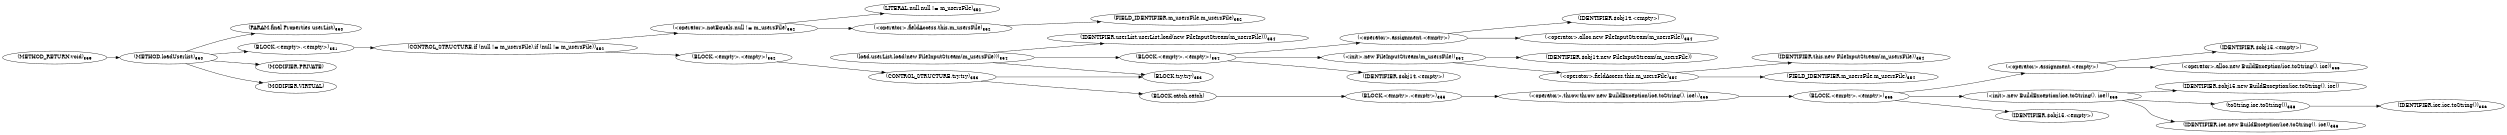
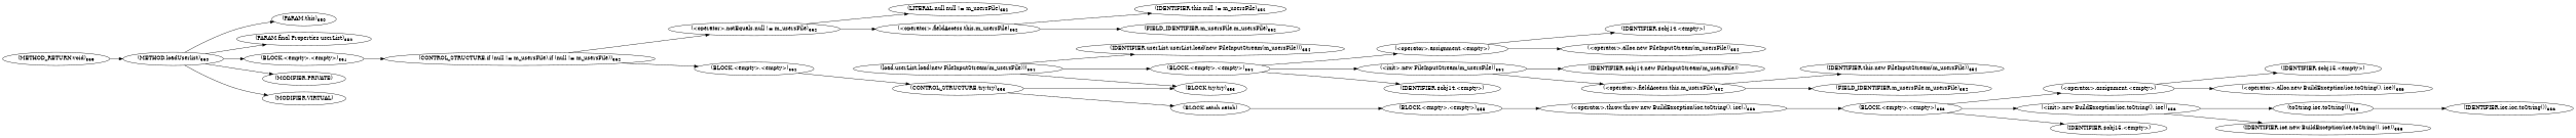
  digraph {
    rankdir=LR
    n1 [label=<(METHOD,loadUserlist)<SUB>350</SUB>>]
+   n2 [label=<(PARAM,this)<SUB>350</SUB>>]
    n3 [label=<(PARAM,final Properties userList)<SUB>350</SUB>>]
    n4 [label=<(BLOCK,&lt;empty&gt;,&lt;empty&gt;)<SUB>351</SUB>>]
    n5 [label=<(MODIFIER,PRIVATE)>]
    n6 [label=<(MODIFIER,VIRTUAL)>]
    n7 [label=<(CONTROL_STRUCTURE,if (null != m_usersFile),if (null != m_usersFile))<SUB>352</SUB>>]
    n8 [label=<(METHOD_RETURN,void)<SUB>359</SUB>>]
    n9 [label=<(&lt;operator&gt;.notEquals,null != m_usersFile)<SUB>352</SUB>>]
    n10 [label=<(BLOCK,&lt;empty&gt;,&lt;empty&gt;)<SUB>352</SUB>>]
    n11 [label=<(LITERAL,null,null != m_usersFile)<SUB>352</SUB>>]
    n12 [label=<(&lt;operator&gt;.fieldAccess,this.m_usersFile)<SUB>352</SUB>>]
    n13 [label=<(CONTROL_STRUCTURE,try,try)<SUB>353</SUB>>]
+   n14 [label=<(IDENTIFIER,this,null != m_usersFile)<SUB>352</SUB>>]
    n15 [label=<(FIELD_IDENTIFIER,m_usersFile,m_usersFile)<SUB>352</SUB>>]
    n16 [label=<(BLOCK,try,try)<SUB>353</SUB>>]
    n17 [label=<(BLOCK,catch,catch)>]
    n18 [label=<(BLOCK,&lt;empty&gt;,&lt;empty&gt;)<SUB>355</SUB>>]
    n19 [label=<(load,userList.load(new FileInputStream(m_usersFile)))<SUB>354</SUB>>]
    n20 [label=<(IDENTIFIER,userList,userList.load(new FileInputStream(m_usersFile)))<SUB>354</SUB>>]
    n21 [label=<(BLOCK,&lt;empty&gt;,&lt;empty&gt;)<SUB>354</SUB>>]
    n22 [label=<(&lt;operator&gt;.assignment,&lt;empty&gt;)>]
    n23 [label=<(&lt;init&gt;,new FileInputStream(m_usersFile))<SUB>354</SUB>>]
    n24 [label=<(IDENTIFIER,$obj14,&lt;empty&gt;)>]
    n25 [label=<(IDENTIFIER,$obj14,&lt;empty&gt;)>]
    n26 [label=<(&lt;operator&gt;.alloc,new FileInputStream(m_usersFile))<SUB>354</SUB>>]
    n27 [label=<(IDENTIFIER,$obj14,new FileInputStream(m_usersFile))>]
    n28 [label=<(&lt;operator&gt;.fieldAccess,this.m_usersFile)<SUB>354</SUB>>]
    n29 [label=<(IDENTIFIER,this,new FileInputStream(m_usersFile))<SUB>354</SUB>>]
    n30 [label=<(FIELD_IDENTIFIER,m_usersFile,m_usersFile)<SUB>354</SUB>>]
    n31 [label=<(&lt;operator&gt;.throw,throw new BuildException(ioe.toString(), ioe);)<SUB>356</SUB>>]
    n32 [label=<(BLOCK,&lt;empty&gt;,&lt;empty&gt;)<SUB>356</SUB>>]
    n33 [label=<(&lt;operator&gt;.assignment,&lt;empty&gt;)>]
    n34 [label=<(&lt;init&gt;,new BuildException(ioe.toString(), ioe))<SUB>356</SUB>>]
    n35 [label=<(IDENTIFIER,$obj15,&lt;empty&gt;)>]
    n36 [label=<(IDENTIFIER,$obj15,&lt;empty&gt;)>]
    n37 [label=<(&lt;operator&gt;.alloc,new BuildException(ioe.toString(), ioe))<SUB>356</SUB>>]
-   n38 [label=<(IDENTIFIER,$obj15,new BuildException(ioe.toString(), ioe))>]
    n39 [label=<(toString,ioe.toString())<SUB>356</SUB>>]
    n40 [label=<(IDENTIFIER,ioe,new BuildException(ioe.toString(), ioe))<SUB>356</SUB>>]
    n41 [label=<(IDENTIFIER,ioe,ioe.toString())<SUB>356</SUB>>]
+   n1 -> n2
    n1 -> n3
    n1 -> n4
    n1 -> n5
    n1 -> n6
    n4 -> n7
    n7 -> n9
    n7 -> n10
    n8 -> n1
    n9 -> n11
    n9 -> n12
    n10 -> n13
+   n12 -> n14
    n12 -> n15
    n13 -> n16
    n13 -> n17
    n17 -> n18
    n18 -> n31
    n19 -> n16
    n19 -> n20
    n19 -> n21
    n21 -> n22
    n21 -> n23
    n21 -> n24
    n22 -> n25
    n22 -> n26
    n23 -> n27
    n23 -> n28
    n28 -> n29
    n28 -> n30
    n31 -> n32
    n32 -> n33
    n32 -> n34
    n32 -> n35
    n33 -> n36
    n33 -> n37
-   n34 -> n38
    n34 -> n39
    n34 -> n40
    n39 -> n41
  }
